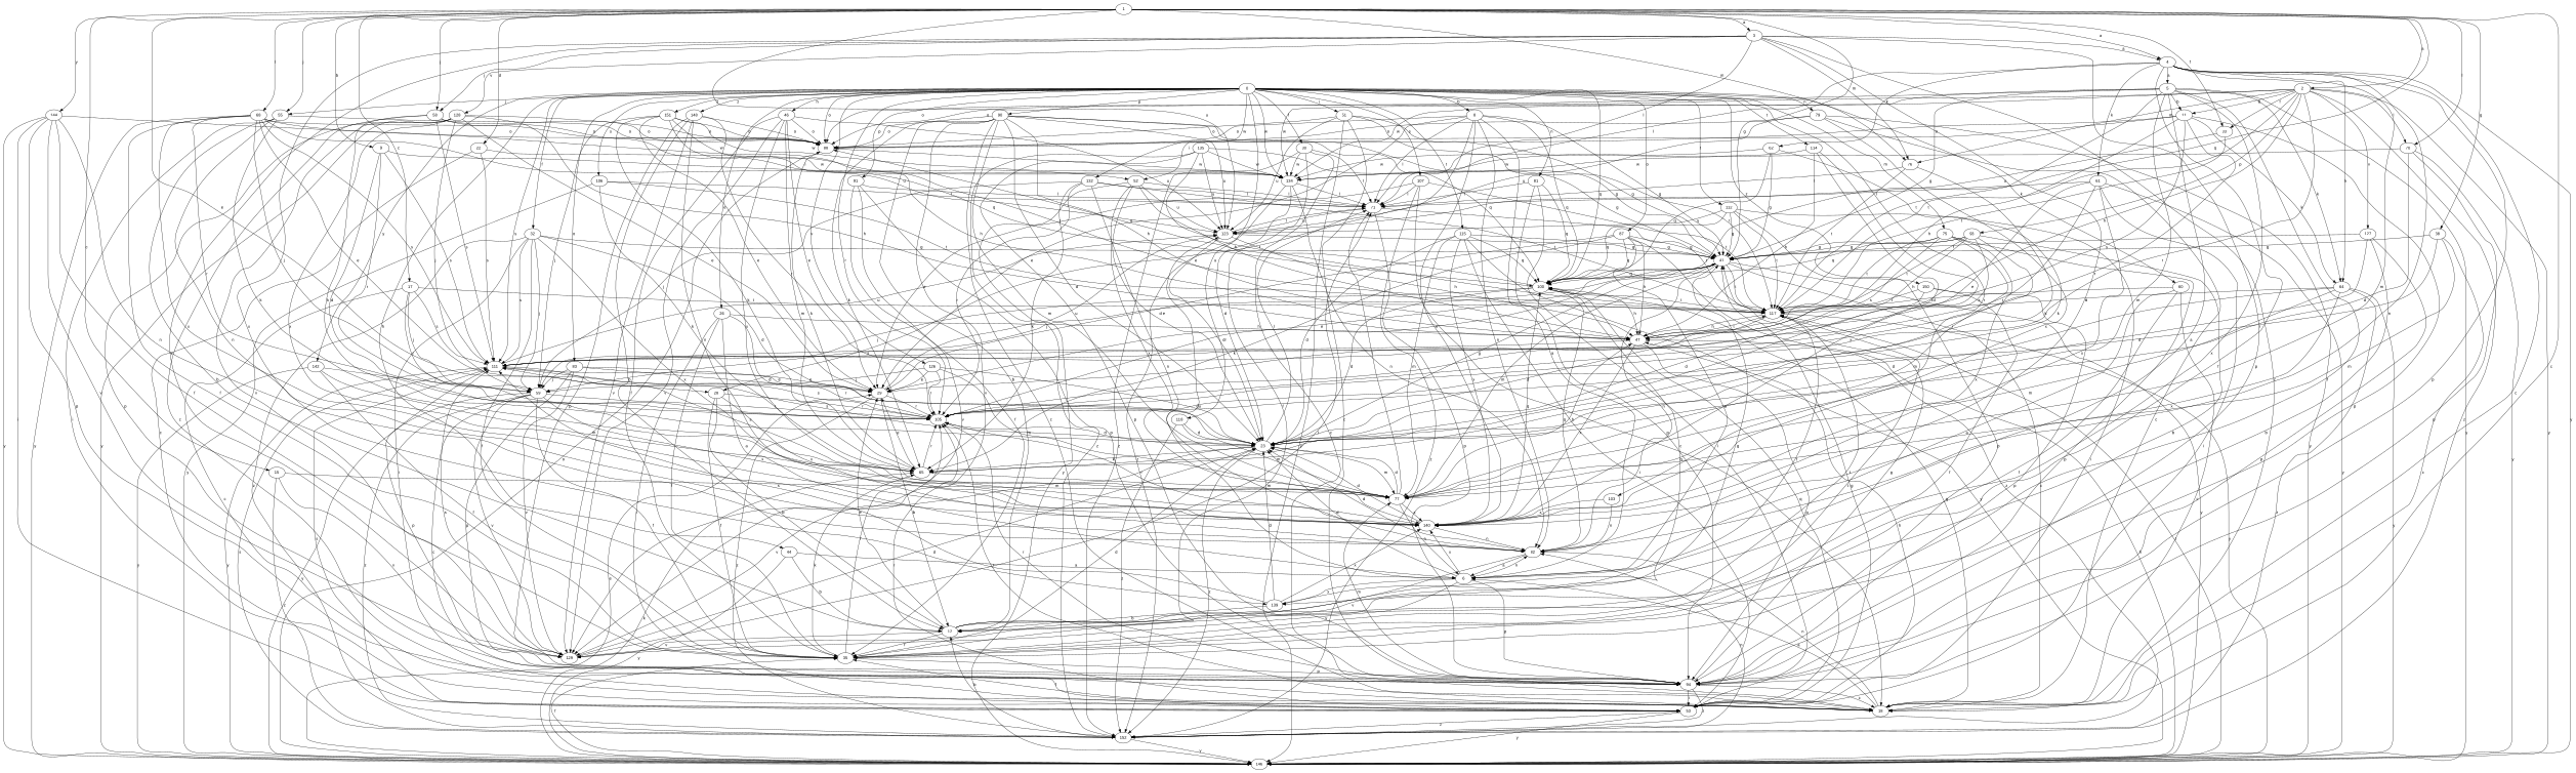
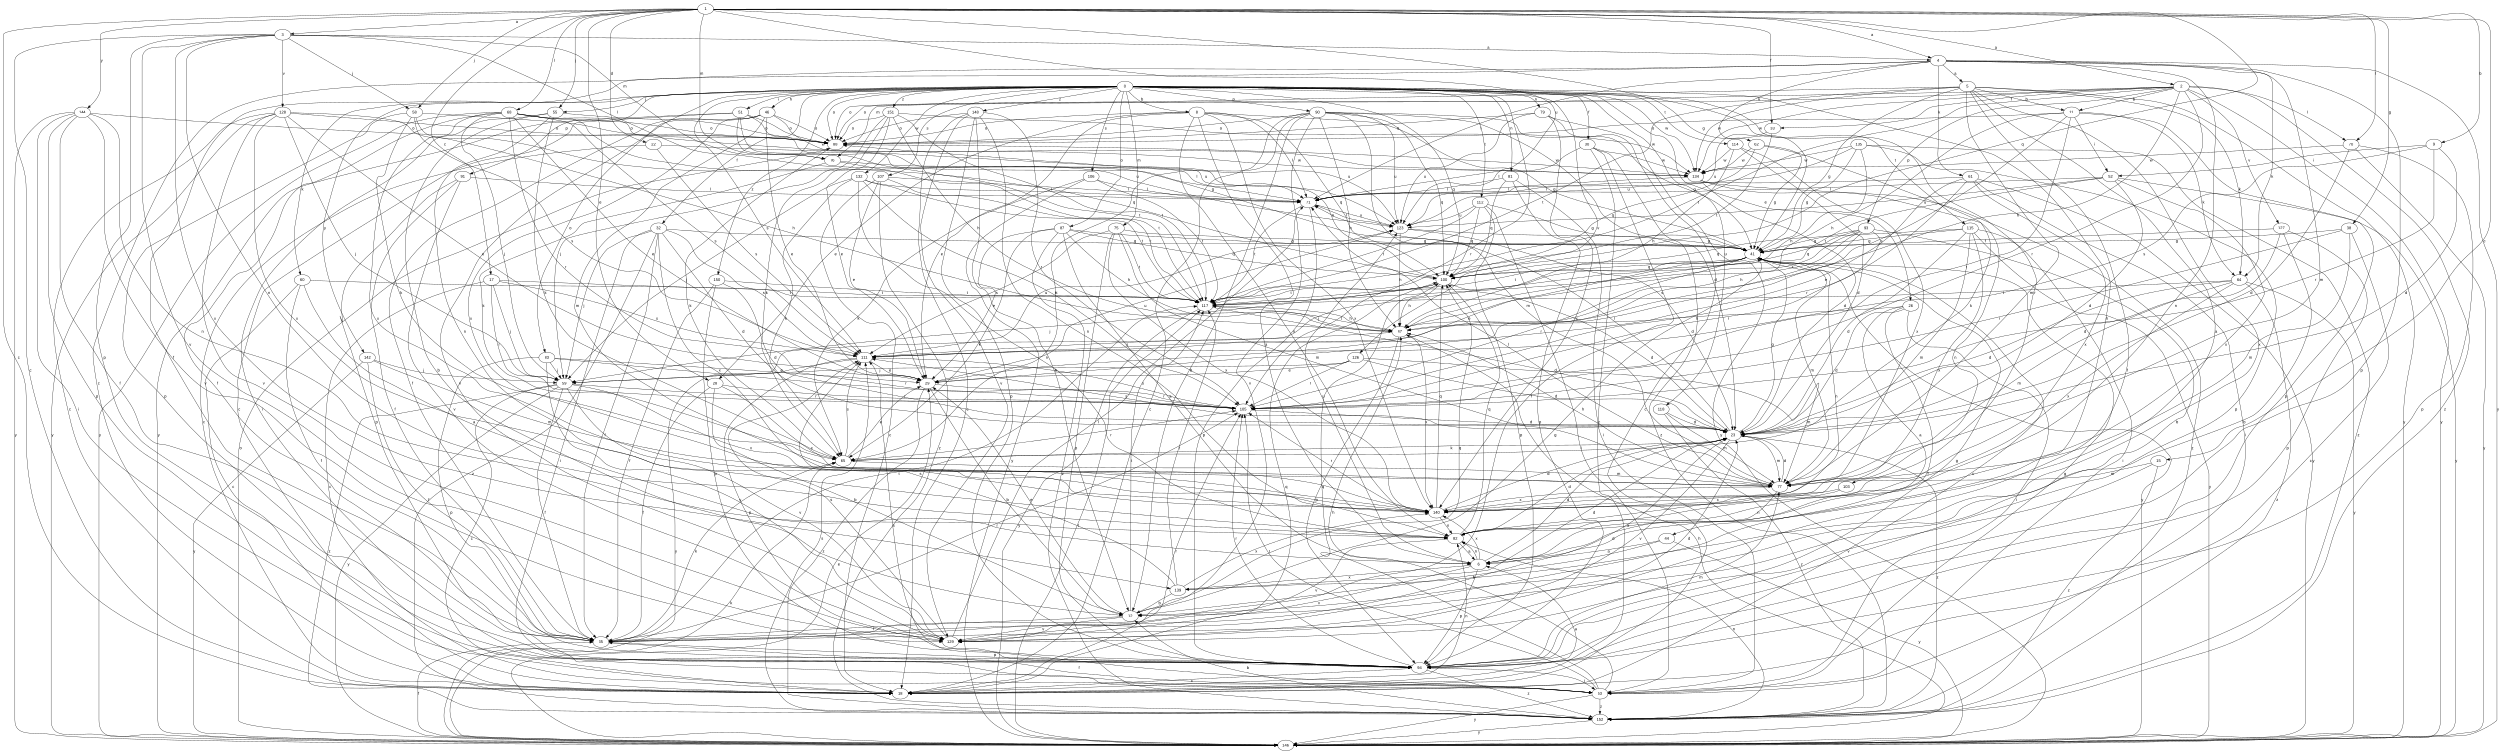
  strict digraph {
    fontname="Liberation Sans"
    node [fontname="Liberation Sans"]
    edge [fontname="Liberation Sans"]
    0
    8
    26
    30
    32
    44
    46
    51
    55
    60
    75
    79
    81
    83
    87
    88
    90
    91
    100
    103
    105
    106
    107
    111
    112
    114
    115
    118
    126
    132
    134
    142
    148
    150
    151
    28
    41
    71
    82
    6
    140
    29
    47
    35
    23
    53
    18
    152
    59
    146
    12
    123
    129
    77
    117
    65
    94
    135
    1
    2
    3
    4
    9
    15
    17
    22
    33
    38
    58
    68
    70
    76
    144
    11
    93
    127
    128
    139
    5
    61
    62
    64
    52
    0 -> 8 [label=b]
    0 -> 26 [label=e]
    0 -> 30 [label=f]
    0 -> 32 [label=f]
    0 -> 44 [label=h]
    0 -> 46 [label=h]
    0 -> 51 [label=i]
    0 -> 55 [label=j]
    0 -> 60 [label=k]
    0 -> 75 [label=m]
    0 -> 79 [label=n]
    0 -> 81 [label=n]
    0 -> 83 [label=o]
    0 -> 87 [label=o]
    0 -> 88 [label=o]
    0 -> 90 [label=p]
    0 -> 91 [label=p]
    0 -> 100 [label=q]
    0 -> 103 [label=r]
    0 -> 105 [label=r]
    0 -> 106 [label=s]
    0 -> 107 [label=s]
    0 -> 111 [label=s]
    0 -> 112 [label=t]
    0 -> 114 [label=t]
    0 -> 115 [label=t]
    0 -> 118 [label=u]
    0 -> 126 [label=v]
    0 -> 132 [label=w]
    0 -> 134 [label=w]
    0 -> 142 [label=y]
    0 -> 148 [label=z]
    0 -> 150 [label=z]
    0 -> 151 [label=z]
    8 -> 88 [label=o]
    8 -> 100 [label=q]
    8 -> 28 [label=e]
    8 -> 41 [label=g]
    8 -> 71 [label=l]
    8 -> 82 [label=n]
    8 -> 6 [label=a]
    8 -> 140 [label=x]
    8 -> 29 [label=e]
    26 -> 6 [label=a]
    26 -> 47 [label=h]
    26 -> 35 [label=f]
    26 -> 23 [label=d]
    26 -> 53 [label=i]
    30 -> 134 [label=w]
    30 -> 71 [label=l]
    30 -> 35 [label=f]
    30 -> 18 [label=c]
    30 -> 152 [label=z]
    32 -> 111 [label=s]
    32 -> 41 [label=g]
    32 -> 140 [label=x]
    32 -> 35 [label=f]
    32 -> 23 [label=d]
    32 -> 53 [label=i]
    32 -> 152 [label=z]
    32 -> 59 [label=j]
    44 -> 6 [label=a]
    44 -> 146 [label=y]
    44 -> 12 [label=b]
    46 -> 88 [label=o]
    46 -> 140 [label=x]
    46 -> 29 [label=e]
    46 -> 35 [label=f]
    46 -> 123 [label=u]
    46 -> 129 [label=v]
    46 -> 77 [label=m]
    51 -> 88 [label=o]
    51 -> 41 [label=g]
    51 -> 18 [label=c]
    51 -> 146 [label=y]
    51 -> 123 [label=u]
    51 -> 117 [label=t]
    55 -> 88 [label=o]
    55 -> 82 [label=n]
    55 -> 53 [label=i]
    55 -> 12 [label=b]
    55 -> 65 [label=k]
    60 -> 6 [label=a]
    60 -> 35 [label=f]
    60 -> 18 [label=c]
    60 -> 117 [label=t]
    75 -> 111 [label=s]
    75 -> 41 [label=g]
    75 -> 140 [label=x]
    75 -> 77 [label=m]
    75 -> 117 [label=t]
    75 -> 94 [label=p]
    79 -> 88 [label=o]
    79 -> 140 [label=x]
    79 -> 18 [label=c]
    79 -> 146 [label=y]
    79 -> 123 [label=u]
    81 -> 100 [label=q]
    81 -> 71 [label=l]
    81 -> 53 [label=i]
    81 -> 94 [label=p]
    83 -> 105 [label=r]
    83 -> 29 [label=e]
    83 -> 59 [label=j]
    83 -> 129 [label=v]
    83 -> 94 [label=p]
    87 -> 100 [label=q]
    87 -> 41 [label=g]
    87 -> 6 [label=a]
    87 -> 29 [label=e]
    87 -> 47 [label=h]
    87 -> 152 [label=z]
    87 -> 65 [label=k]
    88 -> 134 [label=w]
    88 -> 65 [label=k]
    90 -> 88 [label=o]
    90 -> 100 [label=q]
    90 -> 41 [label=g]
    90 -> 47 [label=h]
    90 -> 23 [label=d]
    90 -> 18 [label=c]
    90 -> 12 [label=b]
    90 -> 123 [label=u]
    90 -> 129 [label=v]
    90 -> 77 [label=m]
    90 -> 65 [label=k]
    91 -> 71 [label=l]
    91 -> 35 [label=f]
    91 -> 129 [label=v]
    91 -> 94 [label=p]
    100 -> 88 [label=o]
    100 -> 47 [label=h]
    100 -> 23 [label=d]
    100 -> 59 [label=j]
    100 -> 117 [label=t]
    103 -> 82 [label=n]
    103 -> 140 [label=x]
    105 -> 111 [label=s]
    105 -> 23 [label=d]
    106 -> 71 [label=l]
    106 -> 146 [label=y]
    106 -> 117 [label=t]
    106 -> 65 [label=k]
    107 -> 71 [label=l]
    107 -> 29 [label=e]
    107 -> 18 [label=c]
    107 -> 152 [label=z]
    107 -> 117 [label=t]
    111 -> 29 [label=e]
    111 -> 146 [label=y]
    111 -> 123 [label=u]
    111 -> 94 [label=p]
    112 -> 100 [label=q]
    112 -> 41 [label=g]
    112 -> 53 [label=i]
    112 -> 123 [label=u]
    112 -> 117 [label=t]
    112 -> 94 [label=p]
    114 -> 134 [label=w]
    114 -> 140 [label=x]
    114 -> 47 [label=h]
    114 -> 23 [label=d]
    115 -> 100 [label=q]
    115 -> 41 [label=g]
    115 -> 140 [label=x]
    115 -> 23 [label=d]
    115 -> 53 [label=i]
    115 -> 146 [label=y]
    115 -> 77 [label=m]
    118 -> 23 [label=d]
    118 -> 152 [label=z]
    118 -> 77 [label=m]
    126 -> 105 [label=r]
    126 -> 29 [label=e]
    126 -> 23 [label=d]
    126 -> 59 [label=j]
    126 -> 77 [label=m]
    132 -> 105 [label=r]
    132 -> 71 [label=l]
    132 -> 82 [label=n]
    132 -> 59 [label=j]
    132 -> 117 [label=t]
    132 -> 65 [label=k]
    134 -> 71 [label=l]
    134 -> 82 [label=n]
    134 -> 23 [label=d]
    134 -> 152 [label=z]
    142 -> 35 [label=f]
    142 -> 59 [label=j]
    142 -> 146 [label=y]
    142 -> 77 [label=m]
    148 -> 88 [label=o]
    148 -> 105 [label=r]
    148 -> 82 [label=n]
+   148 -> 18 [label=c]
    148 -> 12 [label=b]
    148 -> 129 [label=v]
    148 -> 94 [label=p]
    150 -> 35 [label=f]
    150 -> 23 [label=d]
    150 -> 117 [label=t]
    150 -> 94 [label=p]
    151 -> 88 [label=o]
    151 -> 134 [label=w]
    151 -> 29 [label=e]
    151 -> 47 [label=h]
    151 -> 59 [label=j]
    151 -> 117 [label=t]
    151 -> 65 [label=k]
    28 -> 105 [label=r]
    28 -> 140 [label=x]
    28 -> 35 [label=f]
    28 -> 12 [label=b]
    41 -> 100 [label=q]
    41 -> 105 [label=r]
    41 -> 82 [label=n]
    41 -> 29 [label=e]
    41 -> 18 [label=c]
    41 -> 59 [label=j]
    41 -> 146 [label=y]
    41 -> 77 [label=m]
    41 -> 117 [label=t]
    71 -> 123 [label=u]
    71 -> 117 [label=t]
    71 -> 94 [label=p]
    82 -> 100 [label=q]
    82 -> 6 [label=a]
    82 -> 23 [label=d]
    82 -> 129 [label=v]
    6 -> 82 [label=n]
    6 -> 140 [label=x]
    6 -> 23 [label=d]
    6 -> 123 [label=u]
    6 -> 129 [label=v]
    6 -> 94 [label=p]
    6 -> 139 [label=x]
    140 -> 100 [label=q]
    140 -> 105 [label=r]
    140 -> 82 [label=n]
    140 -> 23 [label=d]
    29 -> 105 [label=r]
    29 -> 152 [label=z]
    29 -> 12 [label=b]
    29 -> 123 [label=u]
    47 -> 111 [label=s]
    47 -> 140 [label=x]
    47 -> 117 [label=t]
    47 -> 94 [label=p]
    35 -> 105 [label=r]
    35 -> 23 [label=d]
    35 -> 117 [label=t]
    35 -> 65 [label=k]
    35 -> 94 [label=p]
    23 -> 111 [label=s]
    23 -> 41 [label=g]
    23 -> 71 [label=l]
    23 -> 152 [label=z]
    23 -> 129 [label=v]
    23 -> 77 [label=m]
    23 -> 65 [label=k]
    53 -> 100 [label=q]
    53 -> 105 [label=r]
    53 -> 111 [label=s]
    53 -> 41 [label=g]
    53 -> 47 [label=h]
    53 -> 35 [label=f]
    53 -> 152 [label=z]
    53 -> 146 [label=y]
    18 -> 100 [label=q]
    18 -> 105 [label=r]
    18 -> 82 [label=n]
    18 -> 6 [label=a]
    152 -> 111 [label=s]
    152 -> 82 [label=n]
    152 -> 146 [label=y]
    152 -> 12 [label=b]
    59 -> 105 [label=r]
    59 -> 140 [label=x]
    59 -> 35 [label=f]
    59 -> 18 [label=c]
    59 -> 152 [label=z]
    59 -> 146 [label=y]
    59 -> 129 [label=v]
    146 -> 88 [label=o]
    146 -> 29 [label=e]
    146 -> 47 [label=h]
    146 -> 35 [label=f]
    146 -> 117 [label=t]
    146 -> 65 [label=k]
    12 -> 100 [label=q]
    12 -> 41 [label=g]
    12 -> 29 [label=e]
    12 -> 35 [label=f]
    12 -> 129 [label=v]
    12 -> 117 [label=t]
    123 -> 41 [label=g]
    123 -> 71 [label=l]
    123 -> 47 [label=h]
    123 -> 23 [label=d]
    129 -> 111 [label=s]
    129 -> 71 [label=l]
    129 -> 23 [label=d]
    77 -> 71 [label=l]
    77 -> 6 [label=a]
    77 -> 140 [label=x]
    77 -> 47 [label=h]
    77 -> 23 [label=d]
    117 -> 47 [label=h]
    117 -> 23 [label=d]
    117 -> 146 [label=y]
    65 -> 105 [label=r]
    65 -> 111 [label=s]
    65 -> 29 [label=e]
    65 -> 77 [label=m]
    94 -> 105 [label=r]
    94 -> 41 [label=g]
    94 -> 53 [label=i]
    94 -> 18 [label=c]
    94 -> 152 [label=z]
    94 -> 77 [label=m]
    135 -> 134 [label=w]
    135 -> 41 [label=g]
    135 -> 47 [label=h]
    135 -> 152 [label=z]
    135 -> 123 [label=u]
    135 -> 94 [label=p]
    1 -> 55 [label=j]
    1 -> 100 [label=q]
    1 -> 28 [label=e]
    1 -> 41 [label=g]
    1 -> 18 [label=c]
    1 -> 123 [label=u]
    1 -> 2 [label=a]
    1 -> 3 [label=a]
    1 -> 4 [label=a]
    1 -> 9 [label=b]
    1 -> 15 [label=c]
    1 -> 17 [label=c]
    1 -> 22 [label=d]
    1 -> 33 [label=f]
    1 -> 38 [label=g]
    1 -> 58 [label=j]
    1 -> 68 [label=l]
    1 -> 70 [label=l]
    1 -> 76 [label=m]
    1 -> 144 [label=y]
    2 -> 88 [label=o]
    2 -> 105 [label=r]
    2 -> 134 [label=w]
    2 -> 47 [label=h]
    2 -> 152 [label=z]
    2 -> 146 [label=y]
    2 -> 117 [label=t]
    2 -> 33 [label=f]
    2 -> 70 [label=l]
    2 -> 76 [label=m]
    2 -> 11 [label=b]
    2 -> 93 [label=p]
    2 -> 127 [label=v]
    3 -> 71 [label=l]
    3 -> 82 [label=n]
    3 -> 18 [label=c]
    3 -> 129 [label=v]
    3 -> 94 [label=p]
    3 -> 4 [label=a]
    3 -> 58 [label=j]
    3 -> 76 [label=m]
    3 -> 128 [label=v]
    3 -> 139 [label=x]
    4 -> 71 [label=l]
    4 -> 82 [label=n]
    4 -> 35 [label=f]
    4 -> 18 [label=c]
    4 -> 146 [label=y]
    4 -> 77 [label=m]
    4 -> 94 [label=p]
    4 -> 5 [label=a]
    4 -> 61 [label=k]
    4 -> 62 [label=k]
    4 -> 64 [label=k]
    9 -> 105 [label=r]
    9 -> 111 [label=s]
    9 -> 23 [label=d]
    9 -> 52 [label=i]
    15 -> 152 [label=z]
    15 -> 129 [label=v]
    15 -> 77 [label=m]
    17 -> 105 [label=r]
    17 -> 111 [label=s]
    17 -> 18 [label=c]
    17 -> 59 [label=j]
    17 -> 117 [label=t]
    22 -> 111 [label=s]
    22 -> 134 [label=w]
    22 -> 18 [label=c]
    33 -> 123 [label=u]
    33 -> 117 [label=t]
    38 -> 105 [label=r]
    38 -> 41 [label=g]
    38 -> 18 [label=c]
    38 -> 77 [label=m]
    58 -> 88 [label=o]
    58 -> 100 [label=q]
    58 -> 111 [label=s]
    58 -> 65 [label=k]
    58 -> 94 [label=p]
    68 -> 88 [label=o]
    68 -> 105 [label=r]
    68 -> 111 [label=s]
    68 -> 134 [label=w]
    68 -> 140 [label=x]
    68 -> 29 [label=e]
    68 -> 35 [label=f]
    68 -> 59 [label=j]
    68 -> 146 [label=y]
    68 -> 123 [label=u]
    70 -> 134 [label=w]
    70 -> 23 [label=d]
    70 -> 146 [label=y]
    70 -> 94 [label=p]
    76 -> 71 [label=l]
    76 -> 117 [label=t]
    76 -> 65 [label=k]
    144 -> 88 [label=o]
    144 -> 82 [label=n]
    144 -> 35 [label=f]
    144 -> 53 [label=i]
    144 -> 146 [label=y]
    144 -> 129 [label=v]
    144 -> 94 [label=p]
    11 -> 88 [label=o]
    11 -> 105 [label=r]
    11 -> 111 [label=s]
    11 -> 47 [label=h]
    11 -> 94 [label=p]
    11 -> 64 [label=k]
    11 -> 52 [label=i]
    93 -> 100 [label=q]
    93 -> 105 [label=r]
    93 -> 111 [label=s]
    93 -> 41 [label=g]
    93 -> 47 [label=h]
    93 -> 12 [label=b]
    93 -> 117 [label=t]
    127 -> 41 [label=f]
    127 -> 23 [label=d]
    127 -> 12 [label=b]
    127 -> 94 [label=p]
    128 -> 88 [label=o]
    128 -> 140 [label=x]
    128 -> 29 [label=e]
    128 -> 47 [label=h]
    128 -> 18 [label=c]
    128 -> 59 [label=j]
    128 -> 146 [label=y]
    128 -> 129 [label=v]
    139 -> 111 [label=s]
    139 -> 140 [label=x]
    139 -> 23 [label=d]
    139 -> 12 [label=b]
    139 -> 117 [label=t]
    5 -> 88 [label=o]
    5 -> 134 [label=w]
    5 -> 41 [label=g]
    5 -> 6 [label=a]
    5 -> 35 [label=f]
    5 -> 146 [label=y]
    5 -> 77 [label=m]
    5 -> 117 [label=t]
    5 -> 11 [label=b]
    5 -> 139 [label=x]
    5 -> 64 [label=k]
    61 -> 105 [label=r]
    61 -> 71 [label=l]
    61 -> 140 [label=x]
    61 -> 29 [label=e]
    61 -> 53 [label=i]
    61 -> 146 [label=y]
    62 -> 100 [label=q]
    62 -> 134 [label=w]
    62 -> 41 [label=g]
    62 -> 65 [label=k]
    64 -> 140 [label=x]
    64 -> 23 [label=d]
    64 -> 152 [label=z]
    64 -> 146 [label=y]
    64 -> 77 [label=m]
    64 -> 117 [label=t]
    52 -> 71 [label=l]
    52 -> 140 [label=x]
    52 -> 23 [label=d]
    52 -> 146 [label=y]
    52 -> 123 [label=u]
    52 -> 117 [label=t]
  }
